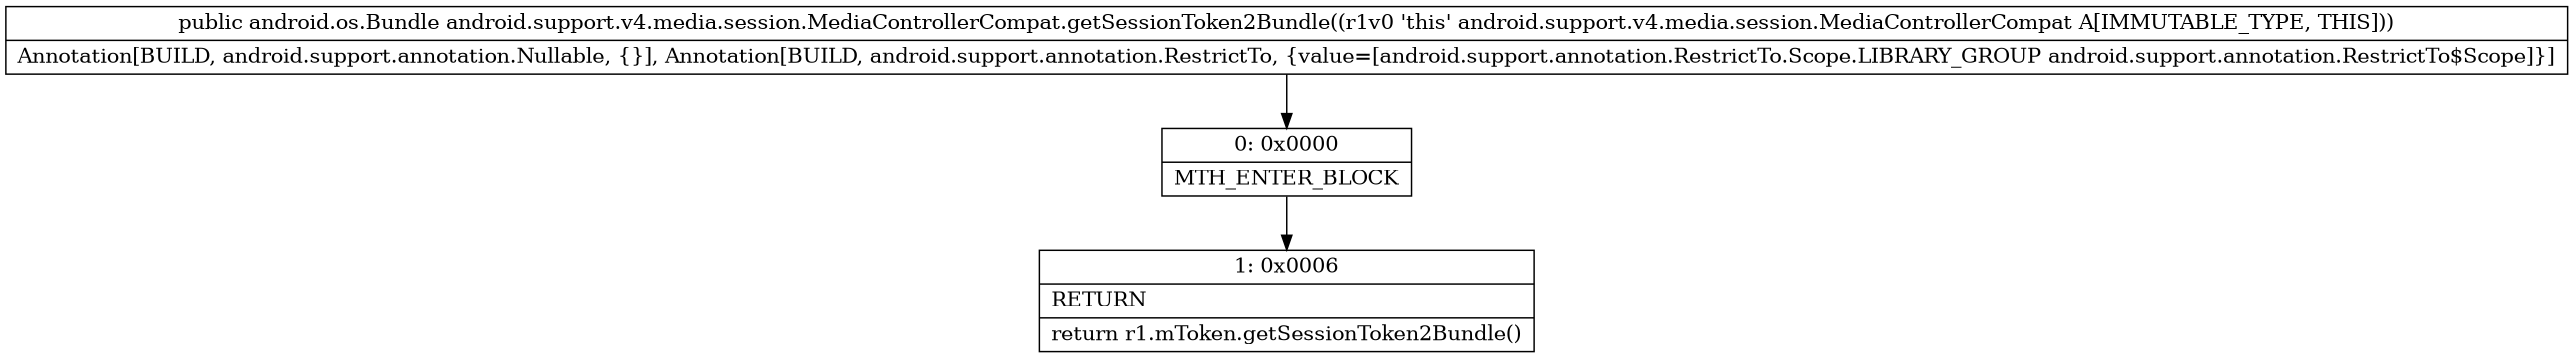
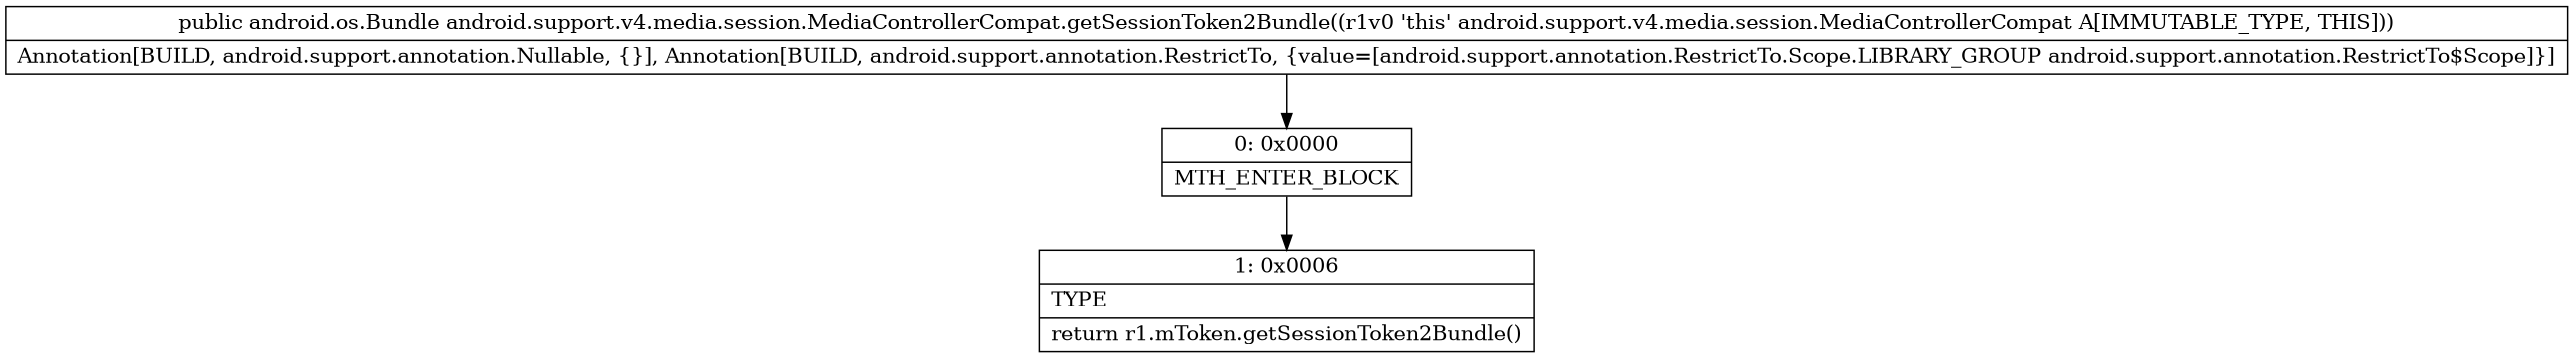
  digraph {
    node [shape=record]
    n1 [label="{0\:\ 0x0000|MTH_ENTER_BLOCK\l}"]
-   n2 [label="{1\:\ 0x0006|RETURN\l|return r1.mToken.getSessionToken2Bundle()\l}"]
+   n2 [label="{1\:\ 0x0006|TYPE\l|return r1.mToken.getSessionToken2Bundle()\l}"]
    n3 [label="{public android.os.Bundle android.support.v4.media.session.MediaControllerCompat.getSessionToken2Bundle((r1v0 'this' android.support.v4.media.session.MediaControllerCompat A[IMMUTABLE_TYPE, THIS]))  | Annotation[BUILD, android.support.annotation.Nullable, \{\}], Annotation[BUILD, android.support.annotation.RestrictTo, \{value=[android.support.annotation.RestrictTo.Scope.LIBRARY_GROUP android.support.annotation.RestrictTo$Scope]\}]\l}"]
    n1 -> n2
    n3 -> n1
  }
